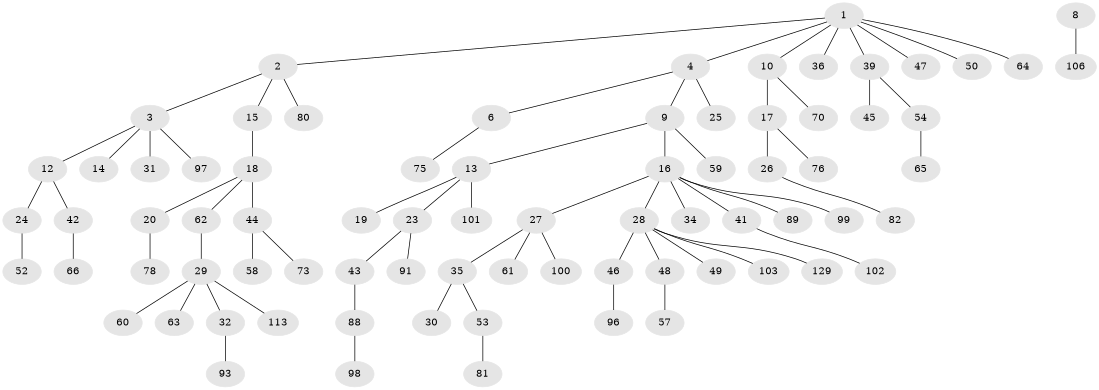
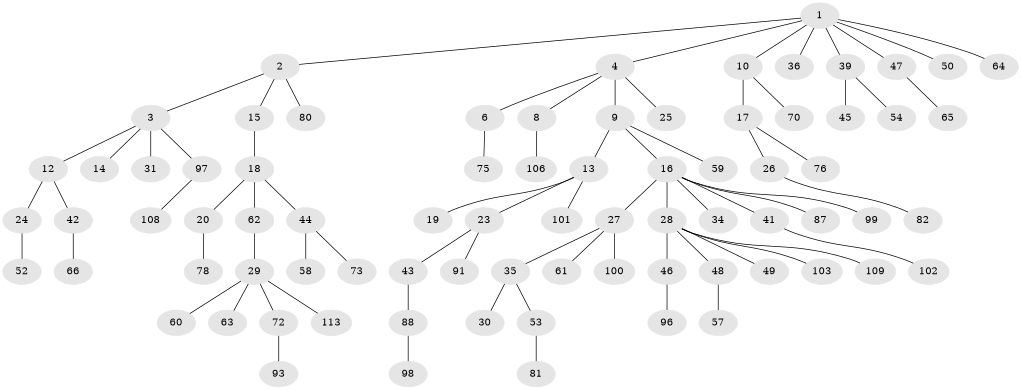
  graph {
    node [color=gray90 style=filled]
    1 [super="+7"]
    2 [super="+114"]
    4 [super="+5"]
    10 [super="+79"]
    36 [super="+107"]
    39
    47
    50
    64
    3 [super="+33"]
    15 [super="+30"]
    80
    6 [super="+110"]
    8 [super="+104"]
    9 [super="+11"]
    25 [super="+84"]
    17 [super="+37"]
    70
    45 [super="+51"]
    54 [super="+83"]
    65 [super="+67"]
    12
    14
    31 [super="+69"]
    97 [super="+105"]
    18 [super="+86"]
    24 [super="+94"]
    42 [super="+55"]
+   108
    75
    106
    13
    16 [super="+21"]
    59
    19
    23 [super="+115"]
    101
    27 [super="+90"]
    28 [super="+32"]
    34
    41 [super="+62"]
-   87 [label=89]
+   87
    99
    26 [super="+71"]
    76
    52
    66
    43
    91
    20 [super="+68"]
    n51 [label=62]
    44 [super="+56"]
    35 [super="+92"]
    61 [super="+111"]
    100
    46
    48
    49
    103 [super="+116"]
-   109 [label=129]
+   109
    102
    82 [super="+112"]
    78
    29 [super="+38"]
    58
    73
    60 [super="+74"]
    63 [super="+89"]
-   72 [label=32]
+   72
    113
    88 [super="+95"]
    n72 [label=30 super="+85"]
    53
    96
    57
    93
    81
    98
    1 -- 2
    1 -- 4
    1 -- 10
    1 -- 36
    1 -- 39
    1 -- 47
    1 -- 50
    1 -- 64
    2 -- 3
    2 -- 15
    2 -- 80
    4 -- 6
+   4 -- 8
    4 -- 9
    4 -- 25
    10 -- 17
    10 -- 70
    39 -- 45
    39 -- 54
-   54 -- 65
+   47 -- 65
    3 -- 12
    3 -- 14
    3 -- 31
    3 -- 97
    15 -- 18
    6 -- 75
    8 -- 106
    9 -- 13
    9 -- 16
    9 -- 59
    17 -- 26
    17 -- 76
    12 -- 24
    12 -- 42
+   97 -- 108
    18 -- 20
    18 -- n51
    18 -- 44
    24 -- 52
    42 -- 66
    13 -- 19
    13 -- 23
    13 -- 101
    16 -- 27
    16 -- 28
    16 -- 34
    16 -- 41
    16 -- 87
    16 -- 99
    23 -- 43
    23 -- 91
    27 -- 35
    27 -- 61
    27 -- 100
    28 -- 46
    28 -- 48
    28 -- 49
    28 -- 103
    28 -- 109
    41 -- 102
    26 -- 82
    43 -- 88
    20 -- 78
    n51 -- 29
    44 -- 58
    44 -- 73
    35 -- n72
    35 -- 53
    46 -- 96
    48 -- 57
    29 -- 60
    29 -- 63
    29 -- 72
    29 -- 113
    72 -- 93
    88 -- 98
    53 -- 81
  }
